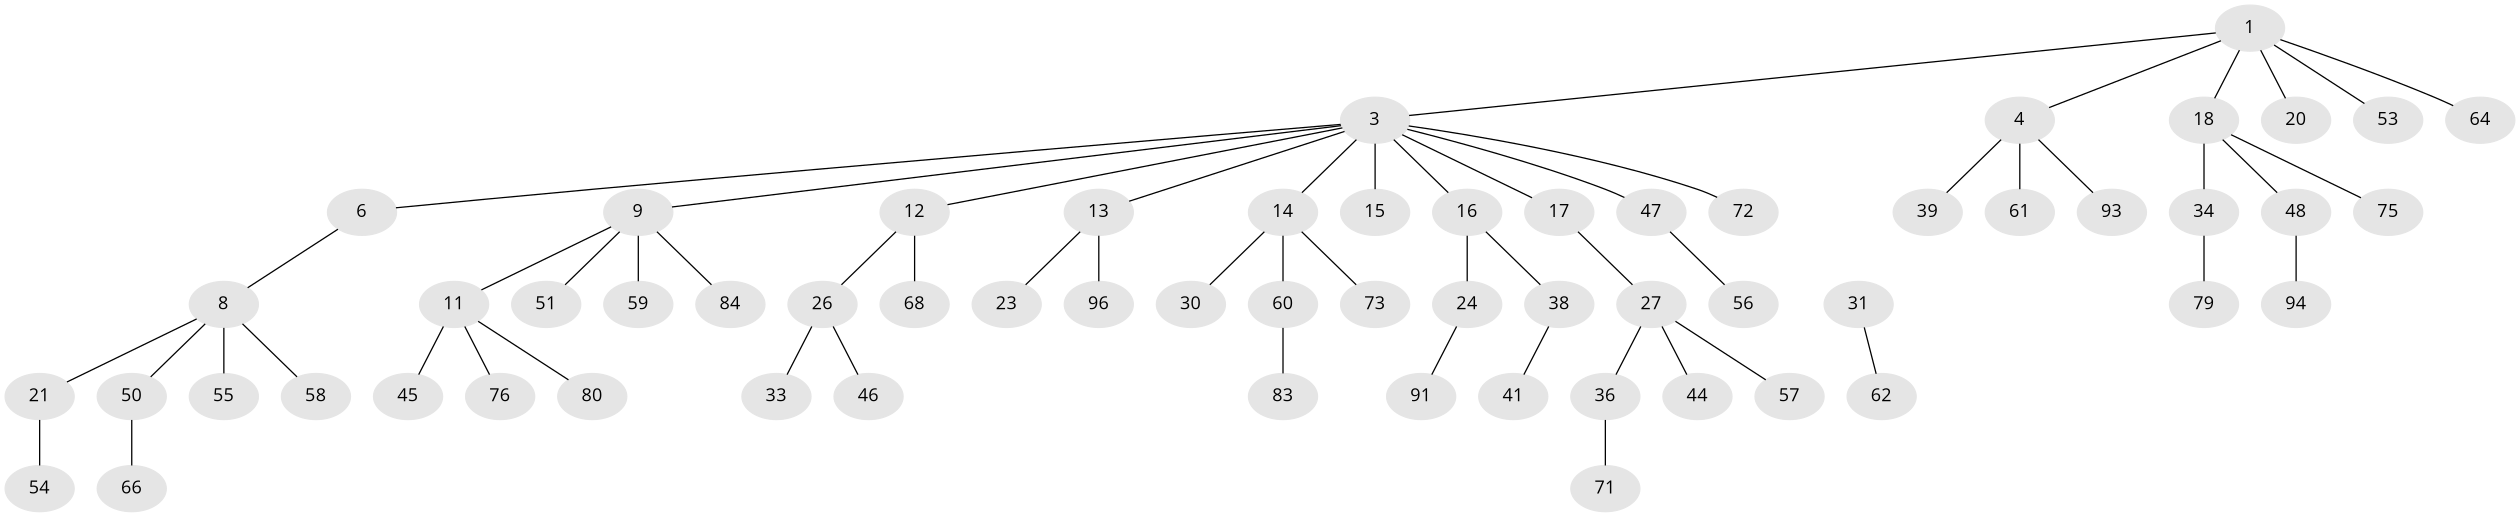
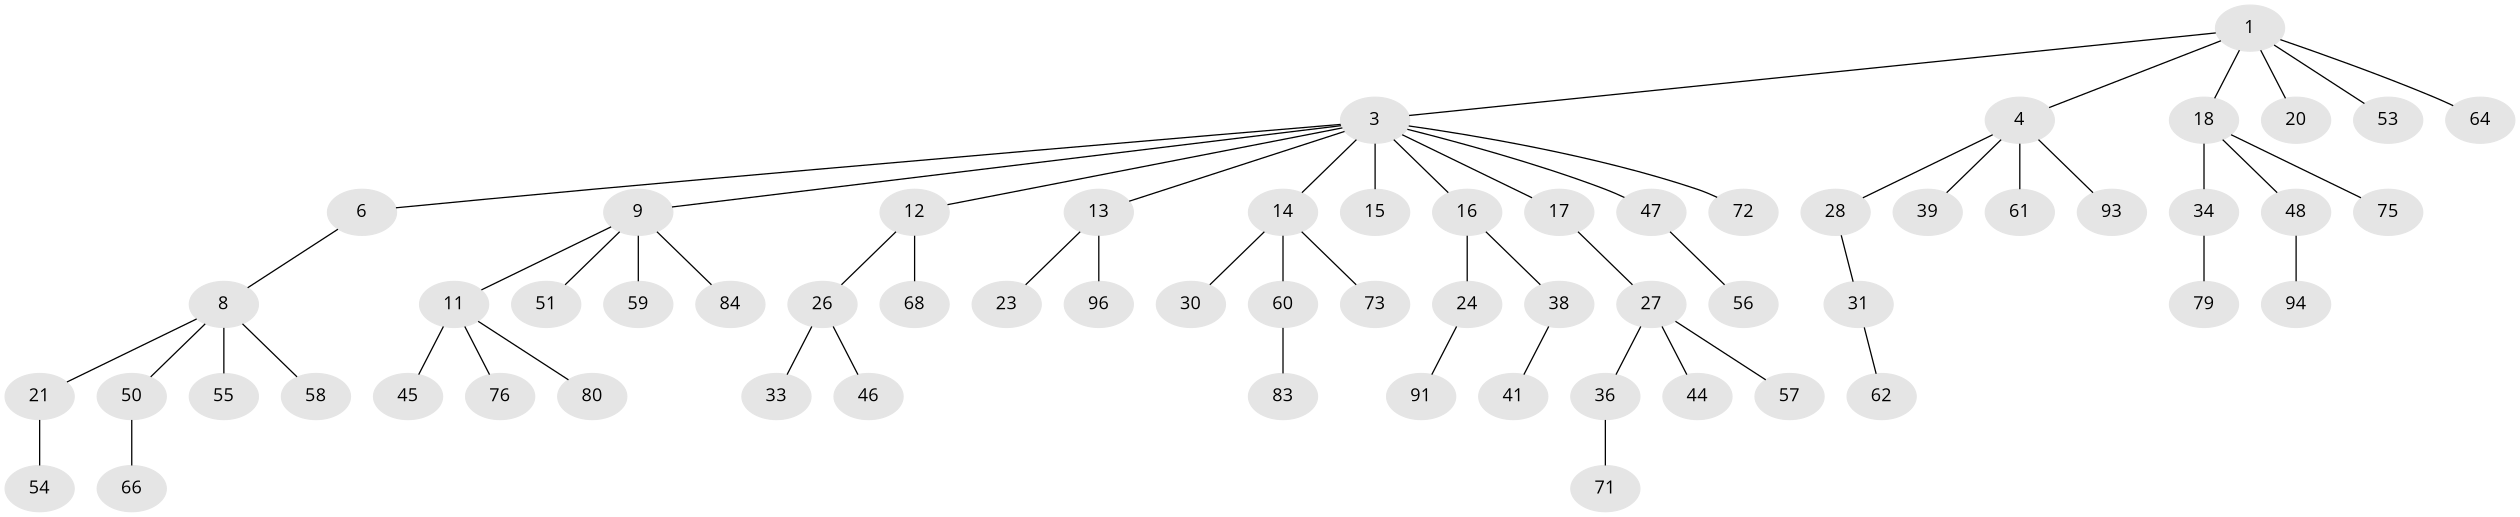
  graph {
    fontname="Open Sans"
    node [color=gray90 fontname="Open Sans" style=filled]
    edge [fontname="Open Sans"]
    1 [super="+2"]
    3 [super="+5"]
    4 [super="+7"]
    18 [super="+69"]
    20 [super="+81"]
    53 [super="+65"]
    64
    6
    9 [super="+10"]
    12 [super="+87"]
    13 [super="+88"]
    14 [super="+22"]
    15
    16 [super="+95"]
    17
    47 [super="+74"]
    72
+   28 [super="+29"]
    n19 [label=39 super="+92"]
    61 [super="+70"]
    93
    34 [super="+78"]
    48 [super="+49"]
    75
    8 [super="+19"]
    11 [super="+37"]
    51 [super="+52"]
    59
    n29 [label=84]
    26 [super="+43"]
    68
    23
    96
    30
    60 [super="+63"]
    73 [super="+90"]
    24 [super="+25"]
    38 [super="+40"]
    27 [super="+35"]
    56
    31 [super="+84"]
    21 [super="+39"]
    50
    55
    58
    54 [super="+82"]
    66 [super="+67"]
    45
    76
    80
    33
    46
    83 [super="+86"]
    91
    41 [super="+77"]
    36 [super="+42"]
    44 [super="+85"]
    57
    79
    94
    71
    62
    1 -- 3
    1 -- 4
    1 -- 18
    1 -- 20
    1 -- 53
    1 -- 64
    3 -- 6
    3 -- 9
    3 -- 12
    3 -- 13
    3 -- 14
    3 -- 15
    3 -- 16
    3 -- 17
    3 -- 47
    3 -- 72
+   4 -- 28
    4 -- n19
    4 -- 61
    4 -- 93
    18 -- 34
    18 -- 48
    18 -- 75
    6 -- 8
    9 -- 11
    9 -- 51
    9 -- 59
    9 -- n29
    12 -- 26
    12 -- 68
    13 -- 23
    13 -- 96
    14 -- 30
    14 -- 60
    14 -- 73
    16 -- 24
    16 -- 38
    17 -- 27
    47 -- 56
+   28 -- 31
    34 -- 79
    48 -- 94
    8 -- 21
    8 -- 50
    8 -- 55
    8 -- 58
    11 -- 45
    11 -- 76
    11 -- 80
    26 -- 33
    26 -- 46
    60 -- 83
    24 -- 91
    38 -- 41
    27 -- 36
    27 -- 44
    27 -- 57
    31 -- 62
    21 -- 54
    50 -- 66
    36 -- 71
  }
